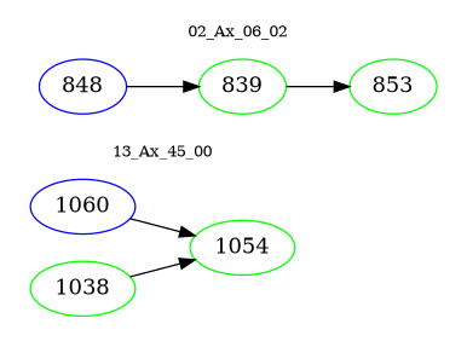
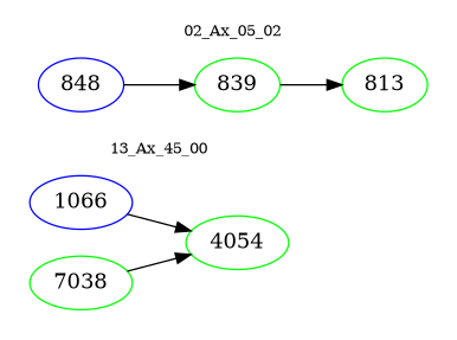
  digraph {
    rankdir=LR
    node [color=green]
    edge [color=black]
-   n1 [color=blue label=1060]
-   n2 [label=1038]
-   n3 [label=1054]
+   n1 [color=blue label=1066]
+   n2 [label=7038]
+   n3 [label=4054]
    n4 [color=blue label=848]
    n5 [label=839]
-   n6 [label=853]
+   n6 [label=813]
    subgraph cluster_1 {
      color=white
      fontsize=10
      label="13_Ax_45_00"
      n1
      n2
      n3
    }
    subgraph cluster_2 {
      color=white
      fontsize=10
-     label="02_Ax_06_02"
+     label="02_Ax_05_02"
      n4
      n5
      n6
    }
    n1 -> n3
    n2 -> n3
    n4 -> n5
    n5 -> n6
  }
